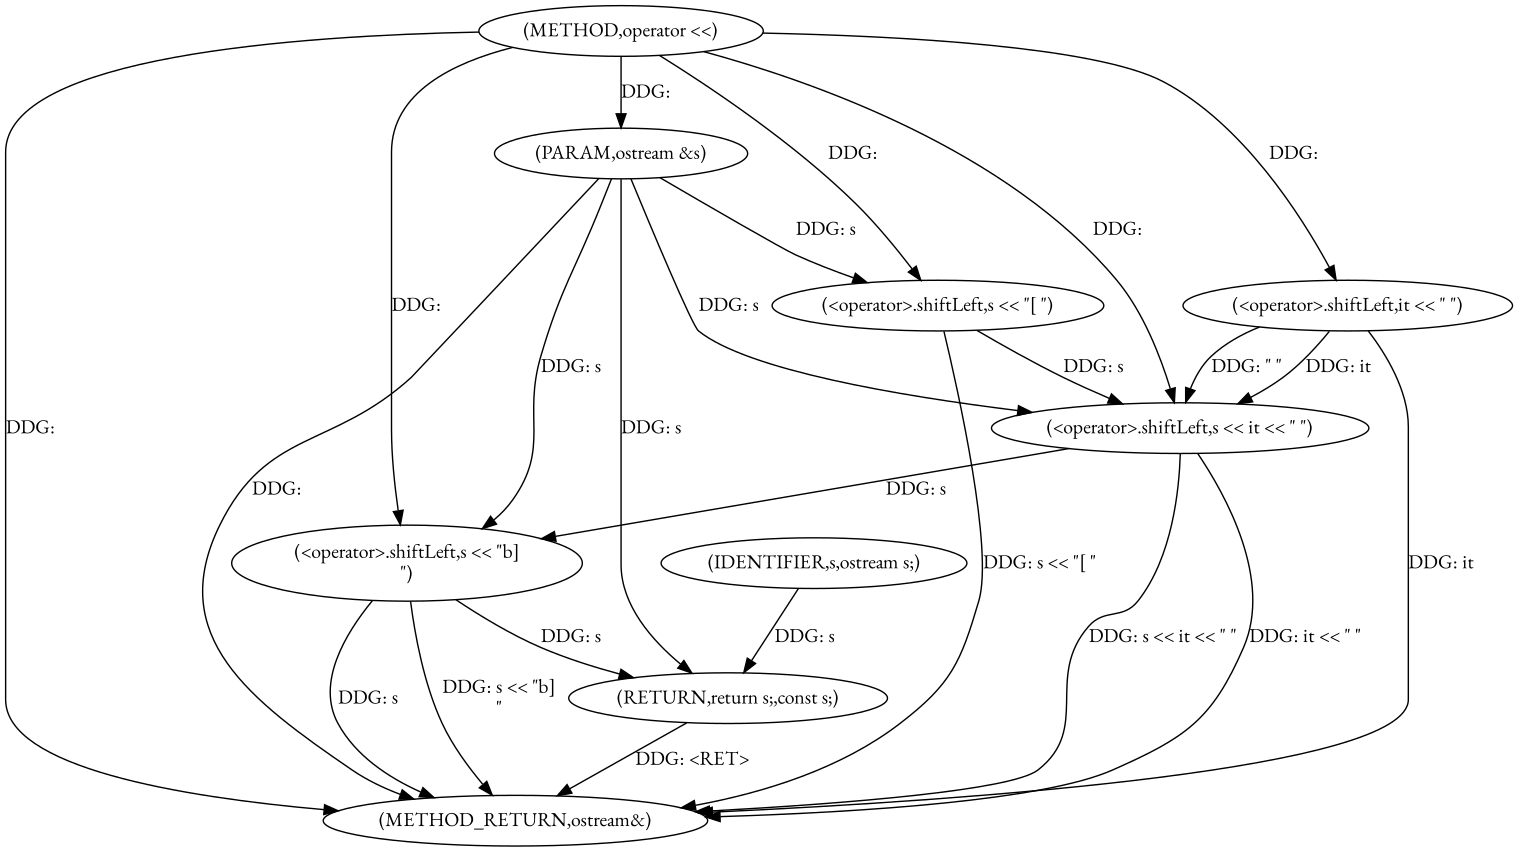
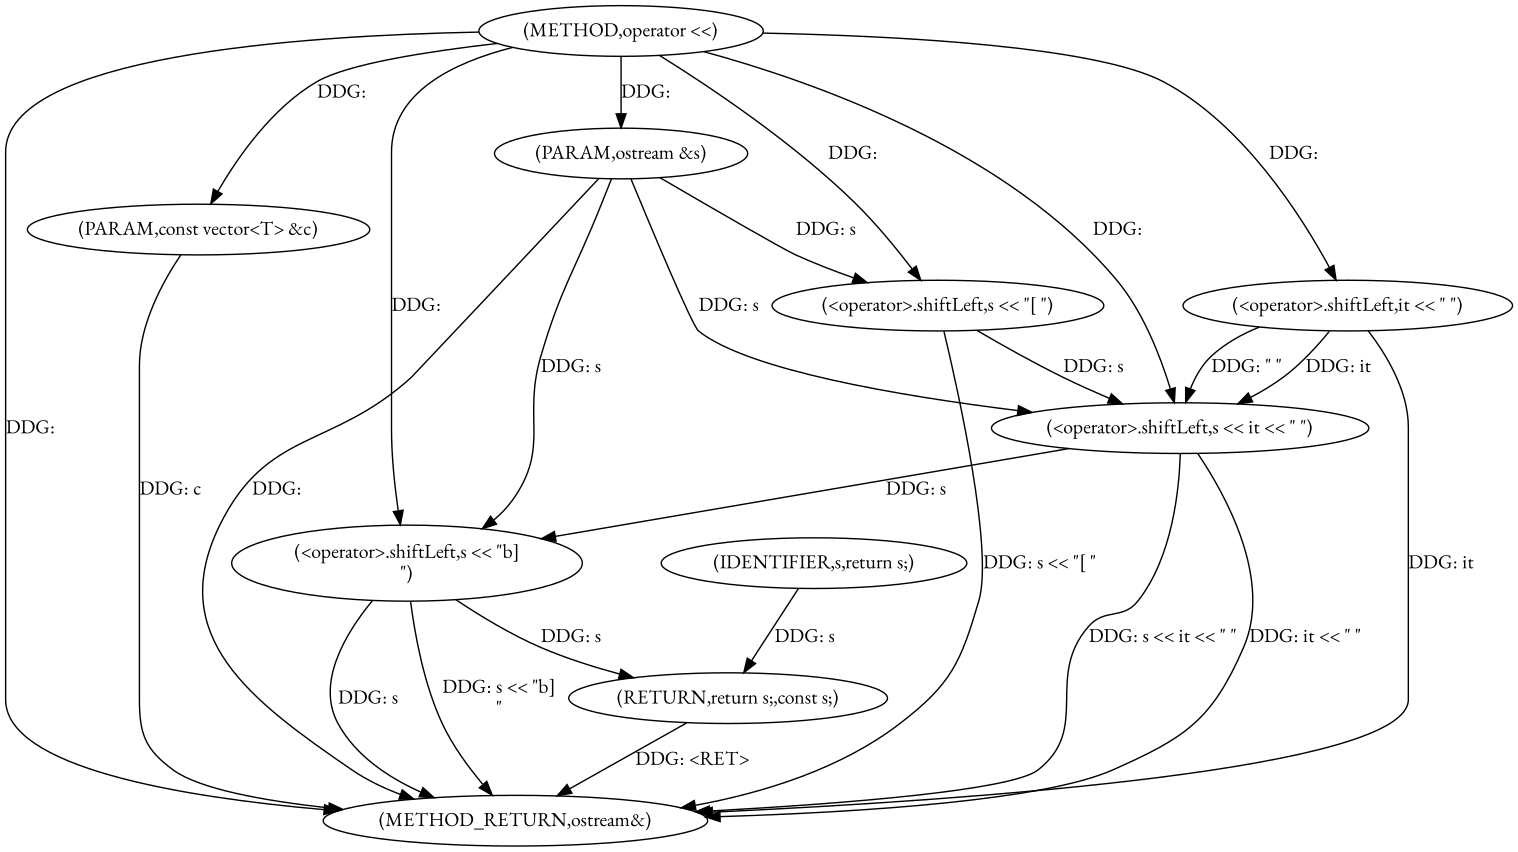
  digraph {
    fontname="EB Garamond"
    node [fontname="EB Garamond"]
    edge [fontname="EB Garamond"]
    n1 [label="(METHOD,operator <<)"]
    n2 [label="(PARAM,ostream &s)"]
+   n3 [label="(PARAM,const vector<T> &c)"]
    n4 [label="(<operator>.shiftLeft,s << \"[ \")"]
    n5 [label="(<operator>.shiftLeft,s << it << \" \")"]
    n6 [label="(<operator>.shiftLeft,s << \"\b]\n\")"]
    n7 [label="(<operator>.shiftLeft,it << \" \")"]
    n8 [label="(METHOD_RETURN,ostream&)"]
    n9 [label="(RETURN,return s;,const s;)"]
-   n10 [label="(IDENTIFIER,s,ostream s;)"]
+   n10 [label="(IDENTIFIER,s,return s;)"]
    n1 -> n2 [label="DDG: "]
+   n1 -> n3 [label="DDG: "]
    n1 -> n4 [label="DDG: "]
    n1 -> n5 [label="DDG: "]
    n1 -> n6 [label="DDG: "]
    n1 -> n7 [label="DDG: "]
    n1 -> n8 [label="DDG: "]
    n2 -> n4 [label="DDG: s"]
    n2 -> n5 [label="DDG: s"]
    n2 -> n6 [label="DDG: s"]
    n2 -> n8 [label="DDG: "]
-   n2 -> n9 [label="DDG: s"]
+   n3 -> n8 [label="DDG: c"]
    n4 -> n5 [label="DDG: s"]
    n4 -> n8 [label="DDG: s << \"[ \""]
    n5 -> n6 [label="DDG: s"]
    n5 -> n8 [label="DDG: it << \" \""]
    n5 -> n8 [label="DDG: s << it << \" \""]
    n6 -> n8 [label="DDG: s"]
    n6 -> n8 [label="DDG: s << \"\b]\n\""]
    n6 -> n9 [label="DDG: s"]
    n7 -> n5 [label="DDG: \" \""]
    n7 -> n5 [label="DDG: it"]
    n7 -> n8 [label="DDG: it"]
    n9 -> n8 [label="DDG: <RET>"]
    n10 -> n9 [label="DDG: s"]
  }
